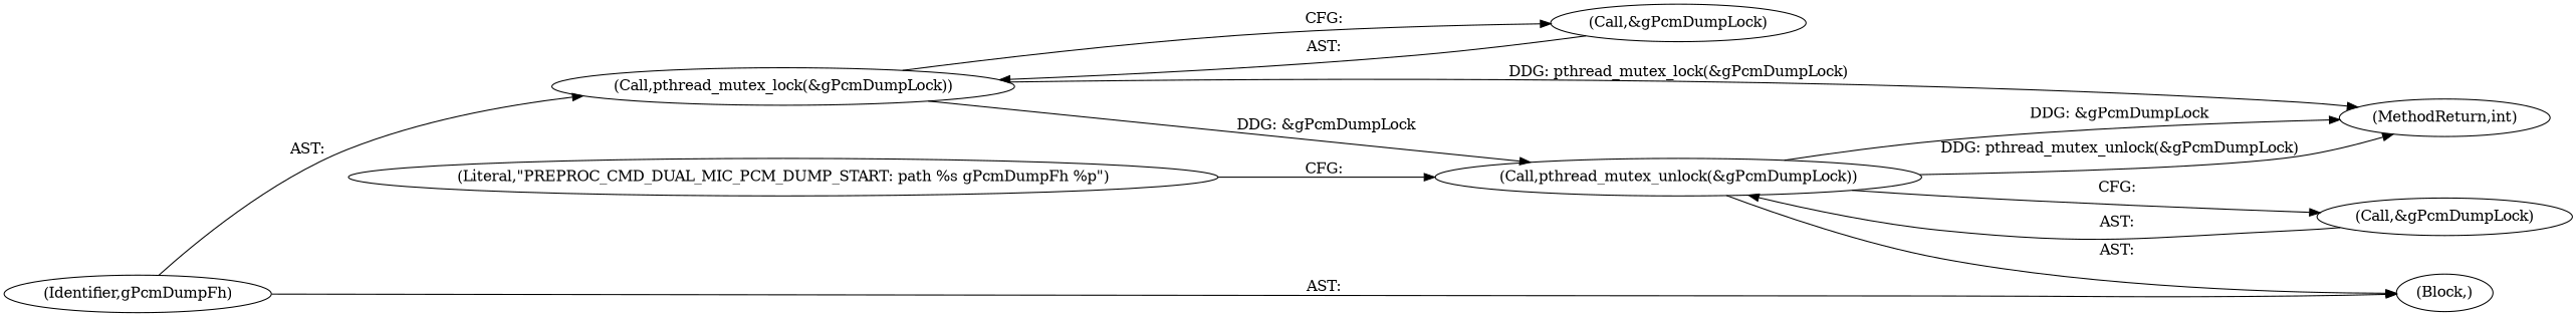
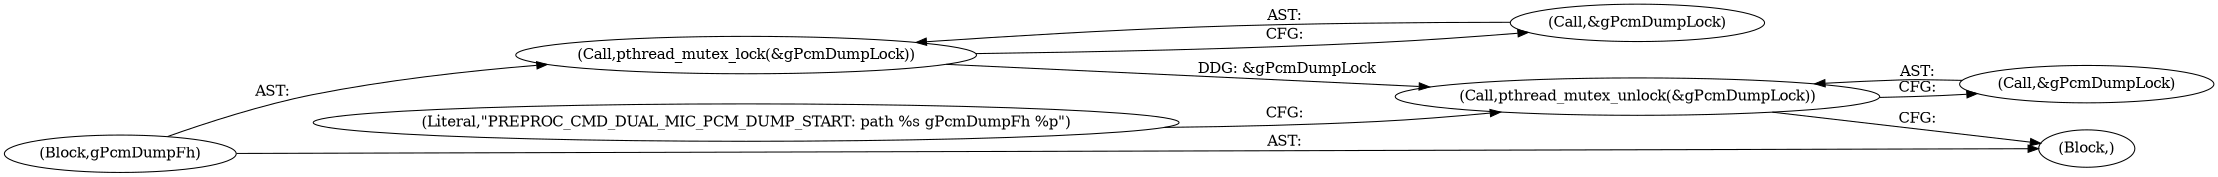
  digraph {
    rankdir=LR
    n1 [label="(Call,pthread_mutex_lock(&gPcmDumpLock))"]
    n2 [label="(Call,pthread_mutex_unlock(&gPcmDumpLock))"]
-   n3 [label="(MethodReturn,int)"]
    n4 [label="(Call,&gPcmDumpLock)"]
    n5 [label="(Block,)"]
    n6 [label="(Call,&gPcmDumpLock)"]
-   n7 [label="(Identifier,gPcmDumpFh)"]
+   n7 [label="(Block,gPcmDumpFh)"]
    n8 [label="(Literal,\"PREPROC_CMD_DUAL_MIC_PCM_DUMP_START: path %s gPcmDumpFh %p\")"]
    n1 -> n2 [label="DDG: &gPcmDumpLock"]
-   n1 -> n3 [label="DDG: pthread_mutex_lock(&gPcmDumpLock)"]
    n1 -> n4 [label="CFG: "]
-   n2 -> n3 [label="DDG: pthread_mutex_unlock(&gPcmDumpLock)"]
-   n2 -> n3 [label="DDG: &gPcmDumpLock"]
-   n2 -> n5 [label="AST: "]
+   n2 -> n5 [label="CFG: "]
    n2 -> n6 [label="CFG: "]
    n4 -> n1 [label="AST: "]
    n6 -> n2 [label="AST: "]
    n7 -> n1 [label="AST: "]
    n7 -> n5 [label="AST: "]
    n8 -> n2 [label="CFG: "]
  }
